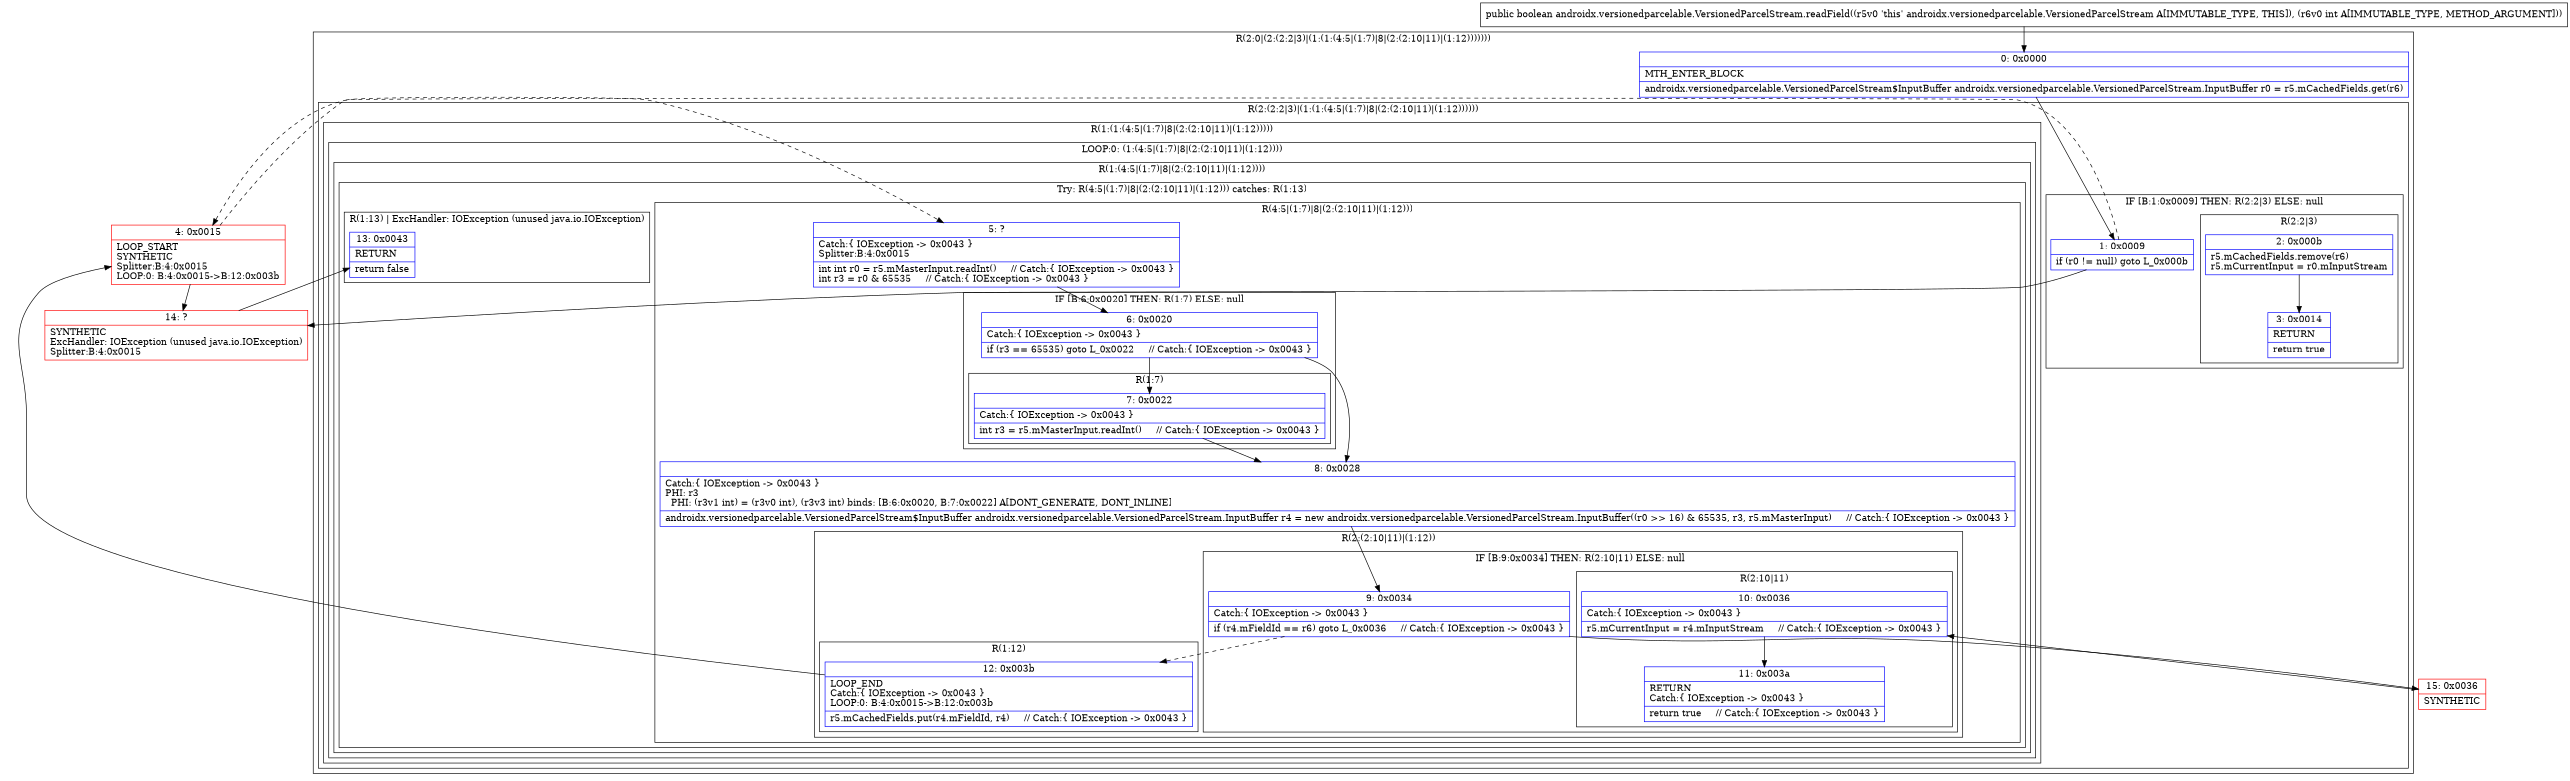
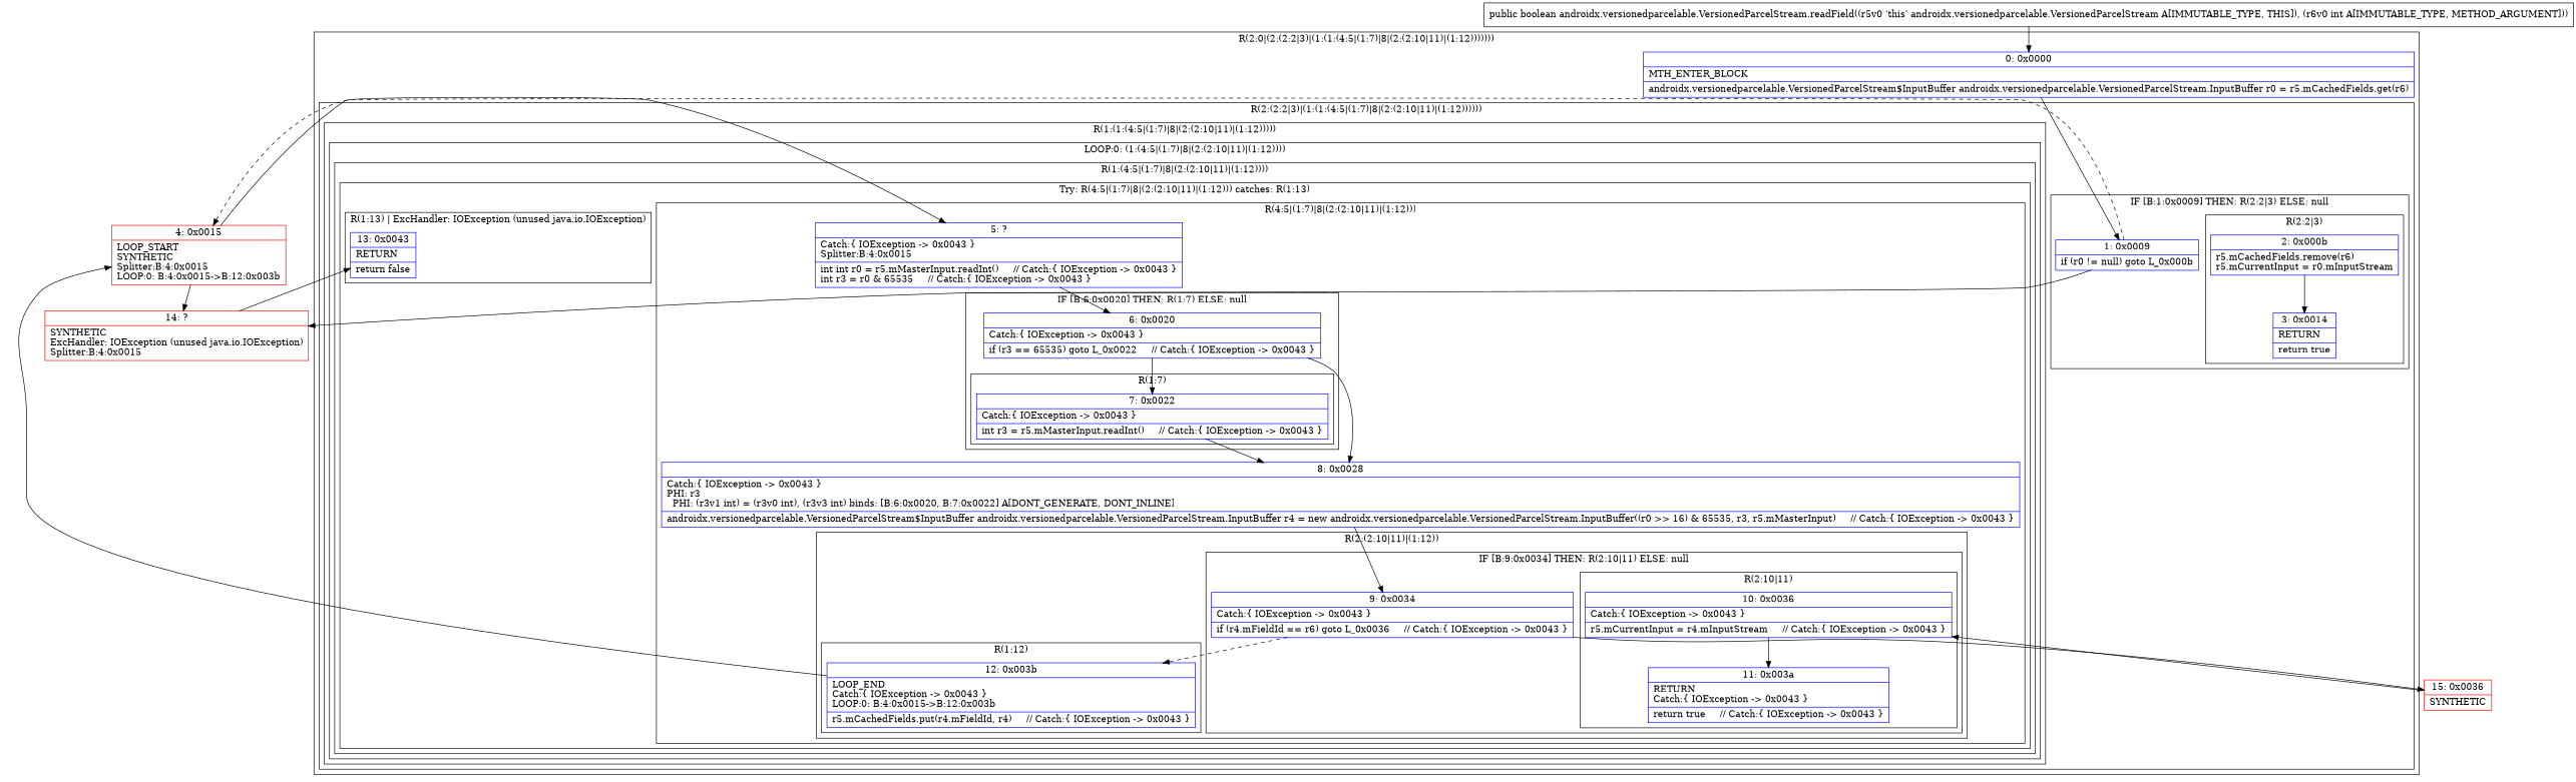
  digraph {
    node [color=blue shape=record]
    n1 [label="{2\:\ 0x000b|r5.mCachedFields.remove(r6)\lr5.mCurrentInput = r0.mInputStream\l}"]
    n2 [label="{3\:\ 0x0014|RETURN\l|return true\l}"]
    n3 [label="{1\:\ 0x0009|if (r0 != null) goto L_0x000b\l}"]
    n4 [label="{7\:\ 0x0022|Catch:\{ IOException \-\> 0x0043 \}\l|int r3 = r5.mMasterInput.readInt()     \/\/ Catch:\{ IOException \-\> 0x0043 \}\l}"]
    n5 [label="{6\:\ 0x0020|Catch:\{ IOException \-\> 0x0043 \}\l|if (r3 == 65535) goto L_0x0022     \/\/ Catch:\{ IOException \-\> 0x0043 \}\l}"]
    n6 [label="{10\:\ 0x0036|Catch:\{ IOException \-\> 0x0043 \}\l|r5.mCurrentInput = r4.mInputStream     \/\/ Catch:\{ IOException \-\> 0x0043 \}\l}"]
    n7 [label="{11\:\ 0x003a|RETURN\lCatch:\{ IOException \-\> 0x0043 \}\l|return true     \/\/ Catch:\{ IOException \-\> 0x0043 \}\l}"]
    n8 [label="{9\:\ 0x0034|Catch:\{ IOException \-\> 0x0043 \}\l|if (r4.mFieldId == r6) goto L_0x0036     \/\/ Catch:\{ IOException \-\> 0x0043 \}\l}"]
    n9 [label="{12\:\ 0x003b|LOOP_END\lCatch:\{ IOException \-\> 0x0043 \}\lLOOP:0: B:4:0x0015\-\>B:12:0x003b\l|r5.mCachedFields.put(r4.mFieldId, r4)     \/\/ Catch:\{ IOException \-\> 0x0043 \}\l}"]
    n10 [label="{5\:\ ?|Catch:\{ IOException \-\> 0x0043 \}\lSplitter:B:4:0x0015\l|int int r0 = r5.mMasterInput.readInt()     \/\/ Catch:\{ IOException \-\> 0x0043 \}\lint r3 = r0 & 65535     \/\/ Catch:\{ IOException \-\> 0x0043 \}\l}"]
    n11 [label="{8\:\ 0x0028|Catch:\{ IOException \-\> 0x0043 \}\lPHI: r3 \l  PHI: (r3v1 int) = (r3v0 int), (r3v3 int) binds: [B:6:0x0020, B:7:0x0022] A[DONT_GENERATE, DONT_INLINE]\l|androidx.versionedparcelable.VersionedParcelStream$InputBuffer androidx.versionedparcelable.VersionedParcelStream.InputBuffer r4 = new androidx.versionedparcelable.VersionedParcelStream.InputBuffer((r0 \>\> 16) & 65535, r3, r5.mMasterInput)     \/\/ Catch:\{ IOException \-\> 0x0043 \}\l}"]
    n12 [label="{13\:\ 0x0043|RETURN\l|return false\l}"]
    n13 [label="{0\:\ 0x0000|MTH_ENTER_BLOCK\l|androidx.versionedparcelable.VersionedParcelStream$InputBuffer androidx.versionedparcelable.VersionedParcelStream.InputBuffer r0 = r5.mCachedFields.get(r6)\l}"]
    n14 [color=red label="{4\:\ 0x0015|LOOP_START\lSYNTHETIC\lSplitter:B:4:0x0015\lLOOP:0: B:4:0x0015\-\>B:12:0x003b\l}"]
    n15 [color=red label="{14\:\ ?|SYNTHETIC\lExcHandler: IOException (unused java.io.IOException)\lSplitter:B:4:0x0015\l}"]
    n16 [color=red label="{15\:\ 0x0036|SYNTHETIC\l}"]
    n17 [label="{public boolean androidx.versionedparcelable.VersionedParcelStream.readField((r5v0 'this' androidx.versionedparcelable.VersionedParcelStream A[IMMUTABLE_TYPE, THIS]), (r6v0 int A[IMMUTABLE_TYPE, METHOD_ARGUMENT])) }" color=""]
    subgraph cluster_1 {
      label="R(2:0|(2:(2:2|3)|(1:(1:(4:5|(1:7)|8|(2:(2:10|11)|(1:12)))))))"
      n13
      subgraph cluster_2 {
        label="R(2:(2:2|3)|(1:(1:(4:5|(1:7)|8|(2:(2:10|11)|(1:12))))))"
        subgraph cluster_3 {
          label="IF [B:1:0x0009] THEN: R(2:2|3) ELSE: null"
          n3
          subgraph cluster_4 {
            label="R(2:2|3)"
            n1
            n2
          }
        }
        subgraph cluster_5 {
          label="R(1:(1:(4:5|(1:7)|8|(2:(2:10|11)|(1:12)))))"
          subgraph cluster_6 {
            label="LOOP:0: (1:(4:5|(1:7)|8|(2:(2:10|11)|(1:12))))"
            subgraph cluster_7 {
              label="R(1:(4:5|(1:7)|8|(2:(2:10|11)|(1:12))))"
              subgraph cluster_8 {
                label="Try: R(4:5|(1:7)|8|(2:(2:10|11)|(1:12))) catches: R(1:13)"
                subgraph cluster_9 {
                  label="R(4:5|(1:7)|8|(2:(2:10|11)|(1:12)))"
                  n10
                  n11
                  subgraph cluster_10 {
                    label="IF [B:6:0x0020] THEN: R(1:7) ELSE: null"
                    n5
                    subgraph cluster_11 {
                      label="R(1:7)"
                      n4
                    }
                  }
                  subgraph cluster_12 {
                    label="R(2:(2:10|11)|(1:12))"
                    subgraph cluster_13 {
                      label="IF [B:9:0x0034] THEN: R(2:10|11) ELSE: null"
                      n8
                      subgraph cluster_14 {
                        label="R(2:10|11)"
                        n6
                        n7
                      }
                    }
                    subgraph cluster_15 {
                      label="R(1:12)"
                      n9
                    }
                  }
                }
                subgraph cluster_16 {
                  label="R(1:13) | ExcHandler: IOException (unused java.io.IOException)\l"
                  n12
                }
              }
            }
          }
        }
      }
    }
    subgraph cluster_17 {
      label="R(1:13) | ExcHandler: IOException (unused java.io.IOException)\l"
    }
    n1 -> n2
    n3 -> n14 [style=dashed]
    n3 -> n15
    n4 -> n11
    n5 -> n4
    n5 -> n11 [style=solid]
    n6 -> n7
    n8 -> n9 [style=dashed]
    n8 -> n16
    n9 -> n14
    n10 -> n5
    n11 -> n8
    n13 -> n3
-   n14 -> n10 [style=dashed]
+   n14 -> n10
    n14 -> n15
    n15 -> n12
    n16 -> n6
    n17 -> n13
  }
